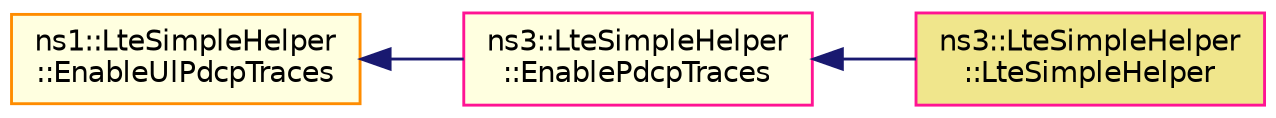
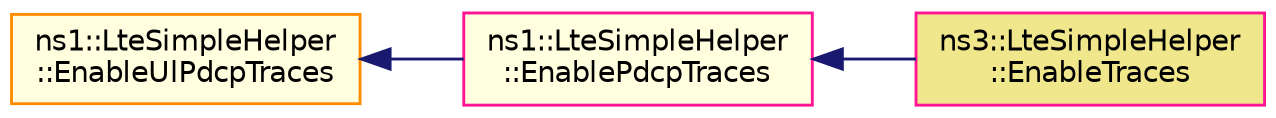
  digraph {
    rankdir=LR
    node [color=deeppink fillcolor=lightyellow fontname=Helvetica fontsize=10 shape=record style=filled]
    edge [color=midnightblue dir=back fontname=Helvetica fontsize=10 labelfontname=Helvetica labelfontsize=10 style=solid]
    n1 [color=darkorange fontcolor=black height=0.2 label="ns1::LteSimpleHelper\l::EnableUlPdcpTraces" width=0.4]
-   n2 [height=0.2 label="ns3::LteSimpleHelper\l::EnablePdcpTraces" width=0.4]
-   n3 [fillcolor=khaki height=0.2 label="ns3::LteSimpleHelper\l::LteSimpleHelper" width=0.4]
+   n2 [height=0.2 label="ns1::LteSimpleHelper\l::EnablePdcpTraces" width=0.4]
+   n3 [fillcolor=khaki height=0.2 label="ns3::LteSimpleHelper\l::EnableTraces" width=0.4]
    n1 -> n2
    n2 -> n3
  }
